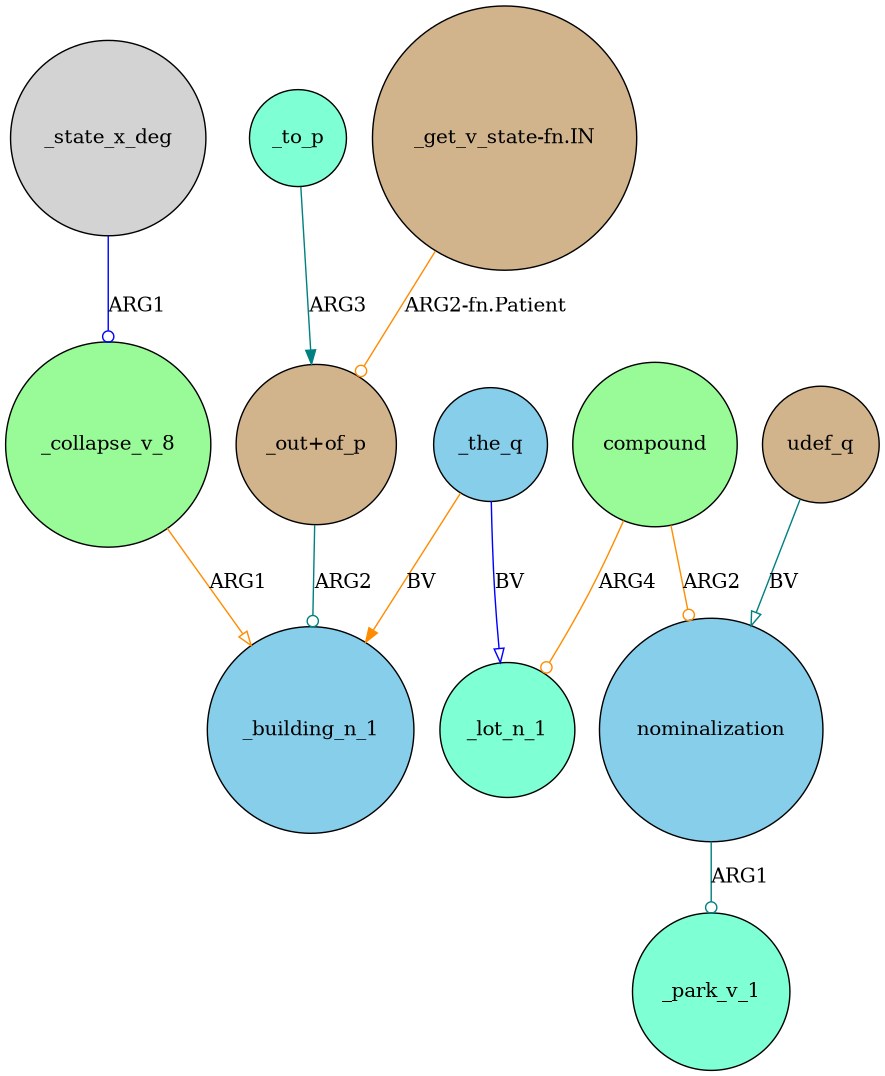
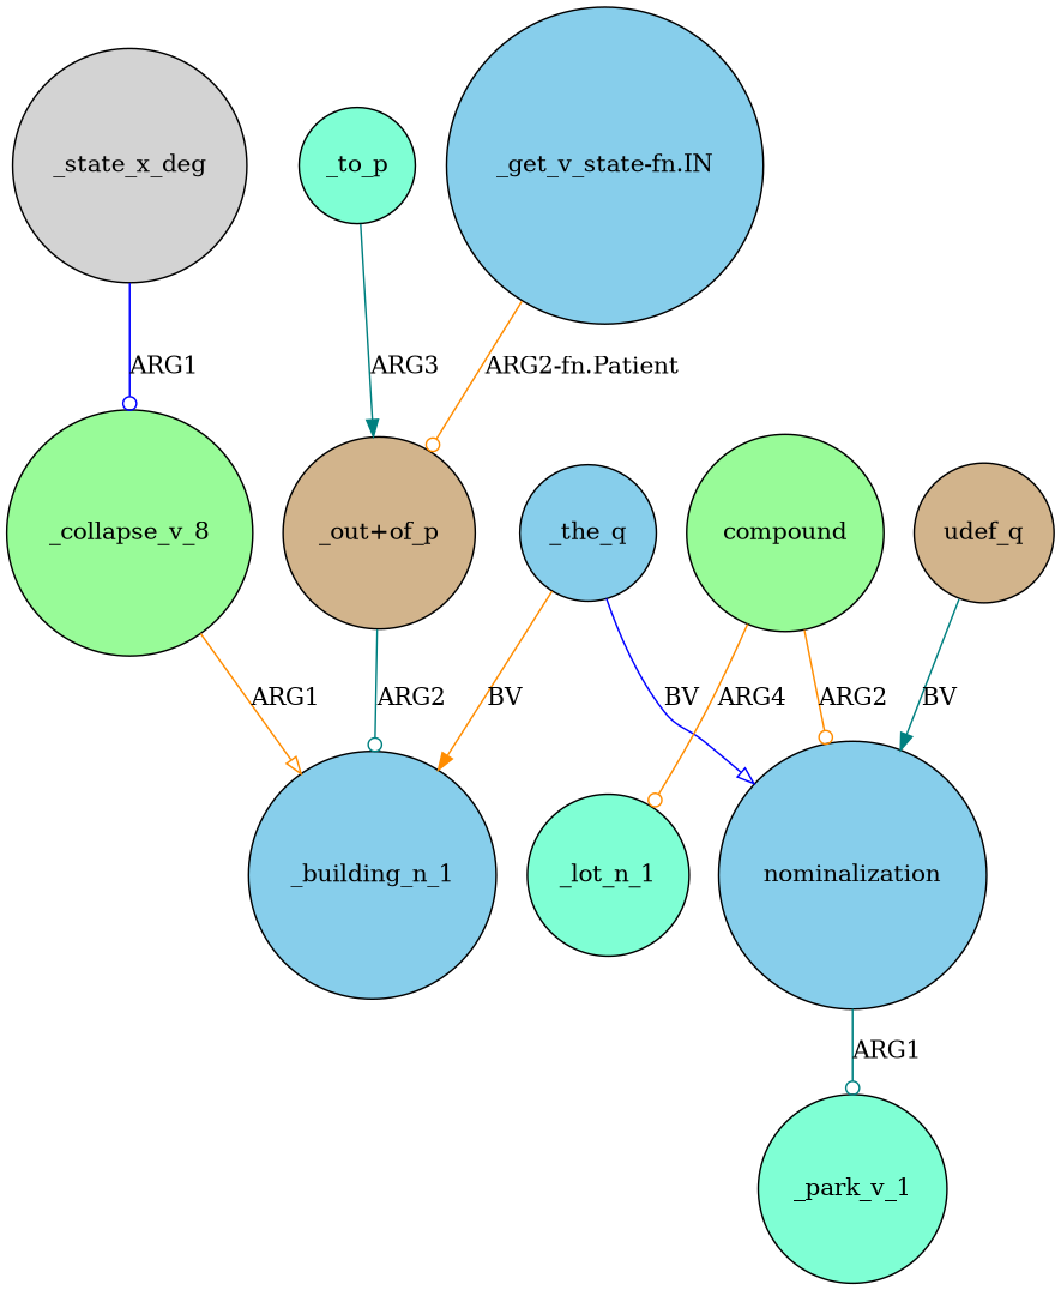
  digraph {
    node [fillcolor=skyblue shape=circle style=filled]
    edge [arrowhead=odot color=darkorange]
    n1 [fillcolor=lightgrey label=_state_x_deg]
    n2 [fillcolor=palegreen label=_collapse_v_8]
    _building_n_1
    _the_q
    _lot_n_1 [fillcolor=aquamarine]
    compound [fillcolor=palegreen]
    nominalization
    _park_v_1 [fillcolor=aquamarine]
    _to_p [fillcolor=aquamarine]
    "_out+of_p" [fillcolor=tan]
-   "_get_v_state-fn.IN" [fillcolor=tan]
+   "_get_v_state-fn.IN"
    udef_q [fillcolor=tan]
    n1 -> n2 [color=blue label=ARG1]
    n2 -> _building_n_1 [arrowhead=onormal label=ARG1]
    _the_q -> _building_n_1 [arrowhead=normal label=BV]
-   _the_q -> _lot_n_1 [arrowhead=onormal color=blue label=BV]
+   _the_q -> nominalization [arrowhead=onormal color=blue label=BV]
    compound -> _lot_n_1 [label=ARG4]
    compound -> nominalization [label=ARG2]
    nominalization -> _park_v_1 [color=teal label=ARG1]
    _to_p -> "_out+of_p" [arrowhead=normal color=teal label=ARG3]
    "_out+of_p" -> _building_n_1 [color=teal label=ARG2]
    "_get_v_state-fn.IN" -> "_out+of_p" [label="ARG2-fn.Patient"]
-   udef_q -> nominalization [arrowhead=onormal color=teal label=BV]
+   udef_q -> nominalization [arrowhead=normal color=teal label=BV]
  }
